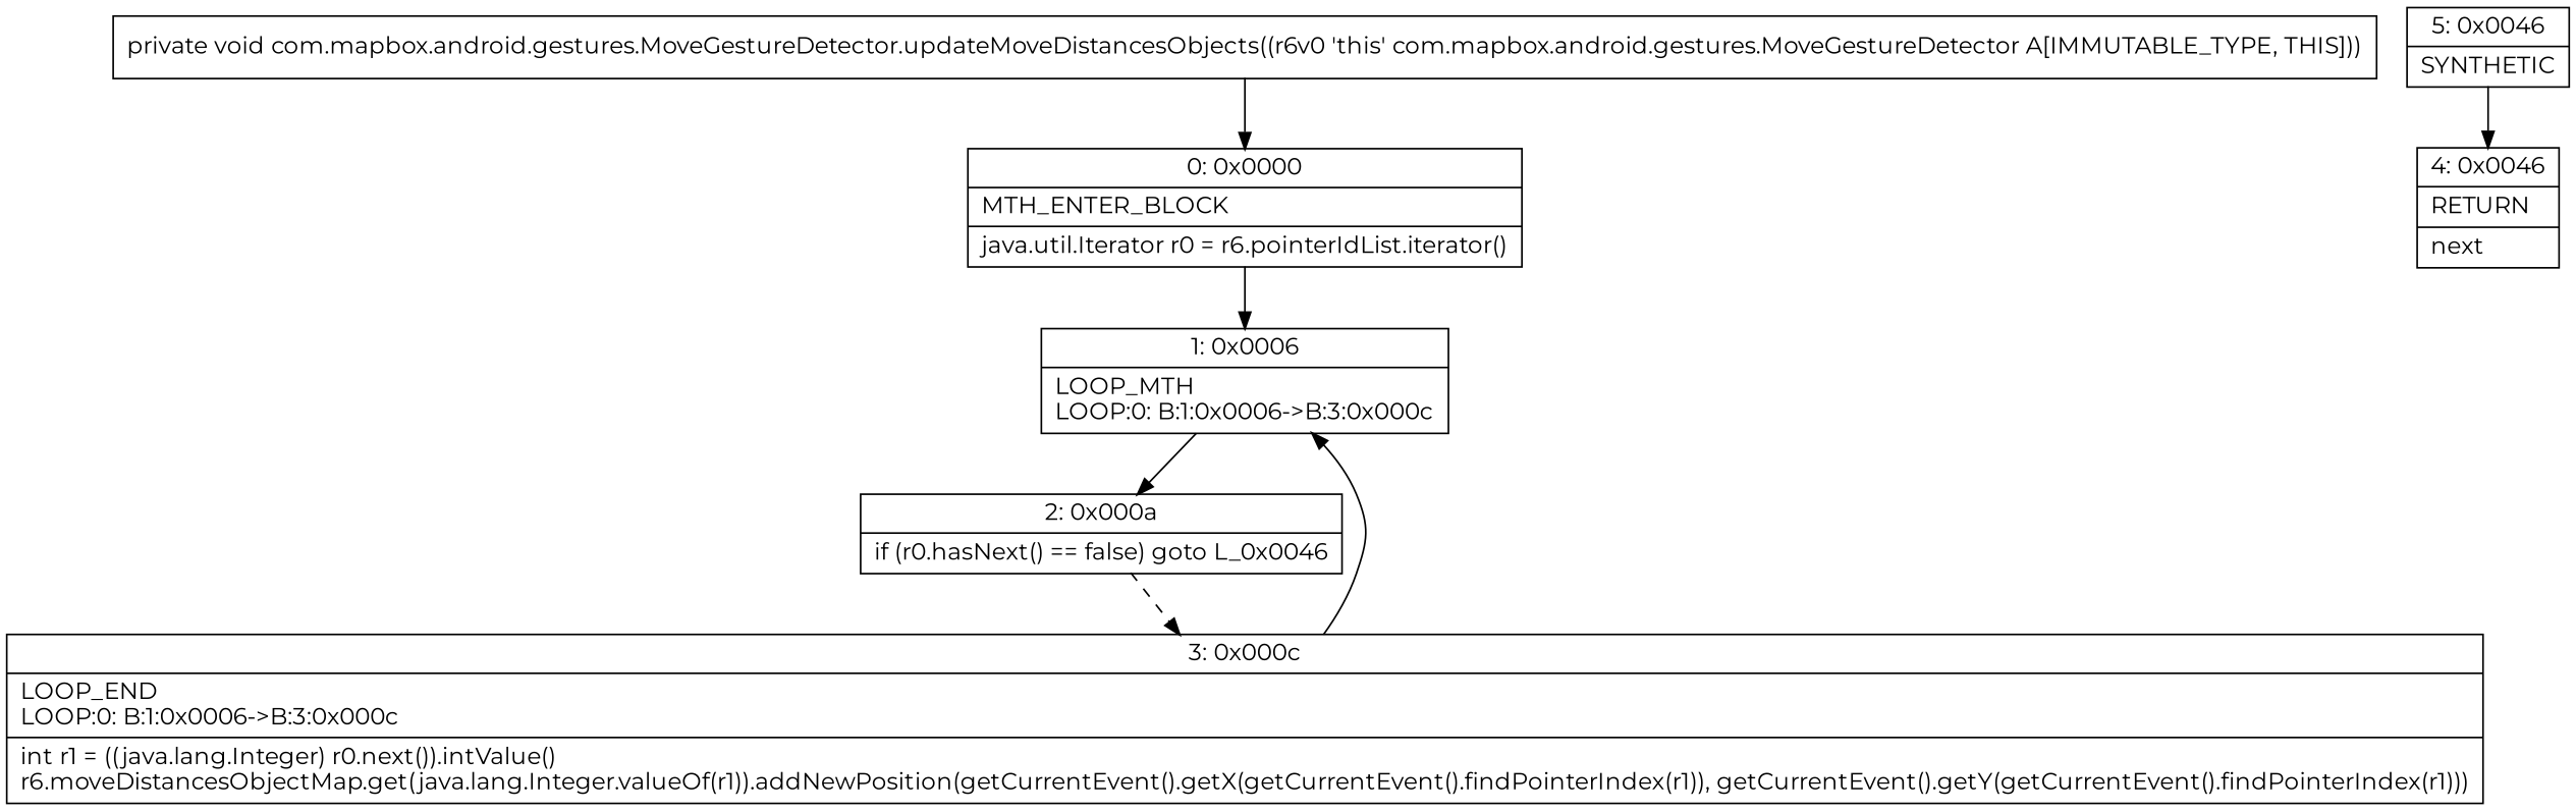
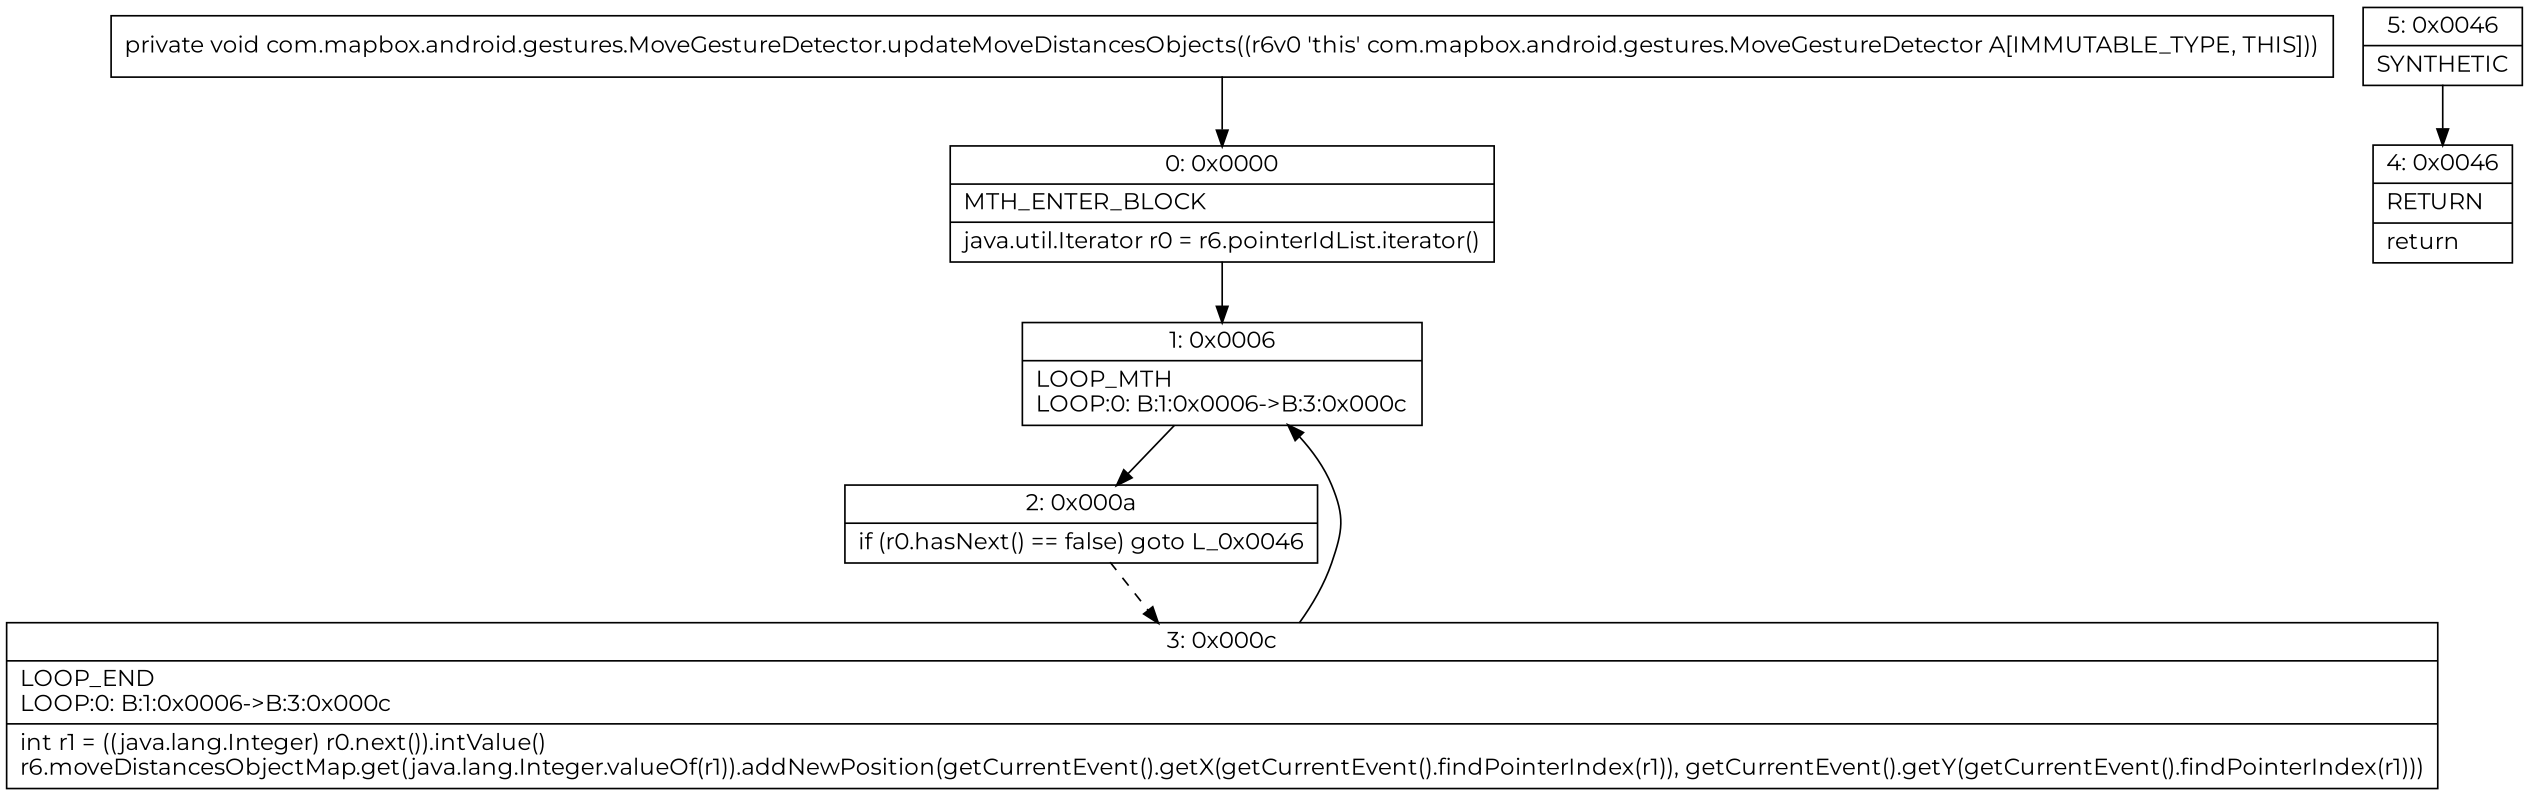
  digraph {
    fontname=Montserrat
    node [fontname=Montserrat shape=record]
    edge [fontname=Montserrat]
    n1 [label="{0\:\ 0x0000|MTH_ENTER_BLOCK\l|java.util.Iterator r0 = r6.pointerIdList.iterator()\l}"]
    n2 [label="{1\:\ 0x0006|LOOP_MTH\lLOOP:0: B:1:0x0006\-\>B:3:0x000c\l}"]
    n3 [label="{2\:\ 0x000a|if (r0.hasNext() == false) goto L_0x0046\l}"]
    n4 [label="{3\:\ 0x000c|LOOP_END\lLOOP:0: B:1:0x0006\-\>B:3:0x000c\l|int r1 = ((java.lang.Integer) r0.next()).intValue()\lr6.moveDistancesObjectMap.get(java.lang.Integer.valueOf(r1)).addNewPosition(getCurrentEvent().getX(getCurrentEvent().findPointerIndex(r1)), getCurrentEvent().getY(getCurrentEvent().findPointerIndex(r1)))\l}"]
    n5 [label="{5\:\ 0x0046|SYNTHETIC\l}"]
-   n6 [label="{4\:\ 0x0046|RETURN\l|next\l}"]
+   n6 [label="{4\:\ 0x0046|RETURN\l|return\l}"]
    n7 [label="{private void com.mapbox.android.gestures.MoveGestureDetector.updateMoveDistancesObjects((r6v0 'this' com.mapbox.android.gestures.MoveGestureDetector A[IMMUTABLE_TYPE, THIS])) }"]
    n1 -> n2
    n2 -> n3
    n3 -> n4 [style=dashed]
    n4 -> n2
    n5 -> n6
    n7 -> n1
  }
